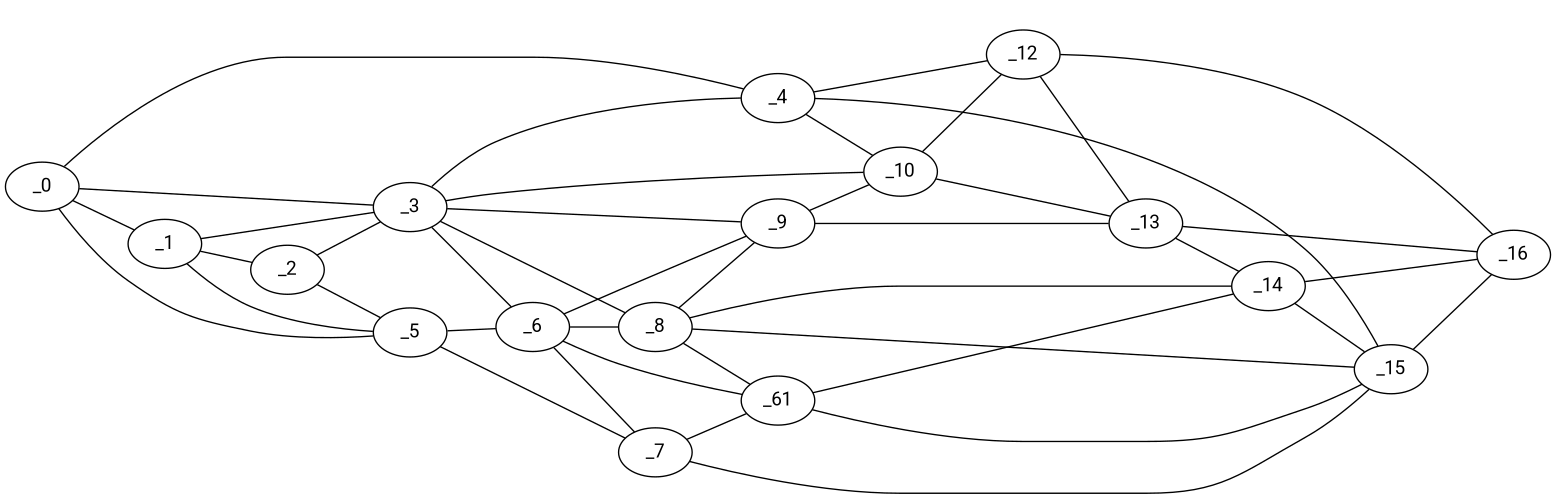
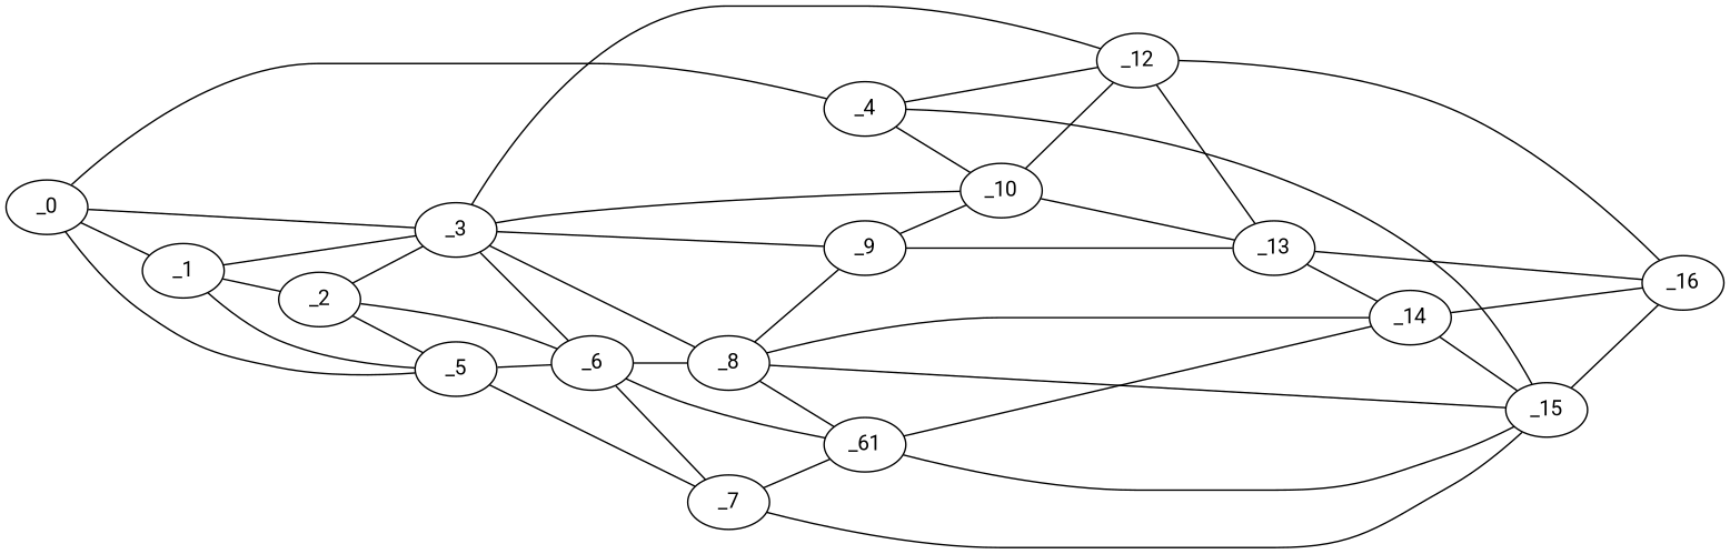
  graph {
    fontname=Roboto
    rankdir=LR
    node [fontname=Roboto x=83 y=14]
    edge [fontname=Roboto valence=1]
    _0 [x=40]
    _1 [x=49 y=15]
    _3 [x=61 y=63]
    _4 [x=68 y=99]
    _5 [x=69 y=11]
    _2 [x=57 y=16]
    _6 [x=75 y=29]
    _8 [y=57]
    _9 [y=74]
    _10 [y=87]
    _12 [x=90 y=88]
    _15 [x=118 y=55]
    _7 [x=78]
    n14 [label=_61 x=90 y=45]
    _14 [x=116 y=62]
    _13 [x=94 y=78]
    _16 [x=125 y=91]
    _0 -- _1 [valence=2]
    _0 -- _3
    _0 -- _4
    _0 -- _5
    _1 -- _3
    _1 -- _5
    _1 -- _2 [valence=2]
-   _3 -- _4 [valence=2]
+   _3 -- _12 [valence=2]
    _3 -- _6 [valence=2]
    _3 -- _8
    _3 -- _9
    _3 -- _10
    _4 -- _10
    _4 -- _12
    _4 -- _15
    _5 -- _6 [valence=2]
    _5 -- _7
    _2 -- _3
    _2 -- _5
-   _9 -- _6 [valence=2]
+   _2 -- _6 [valence=2]
    _6 -- _8 [valence=2]
    _6 -- _7 [valence=2]
    _6 -- n14 [valence=2]
    _8 -- _9 [valence=2]
    _8 -- _15
    _8 -- n14 [valence=2]
    _8 -- _14 [valence=2]
    _9 -- _10 [valence=2]
    _9 -- _13
    _10 -- _12
    _10 -- _13 [valence=2]
    _12 -- _13 [valence=2]
    _12 -- _16 [valence=2]
    _15 -- _16
    _7 -- _15
    _7 -- n14
    n14 -- _15 [valence=2]
    n14 -- _14 [valence=2]
    _14 -- _15 [valence=2]
    _14 -- _16 [valence=2]
    _13 -- _14
    _13 -- _16
  }
